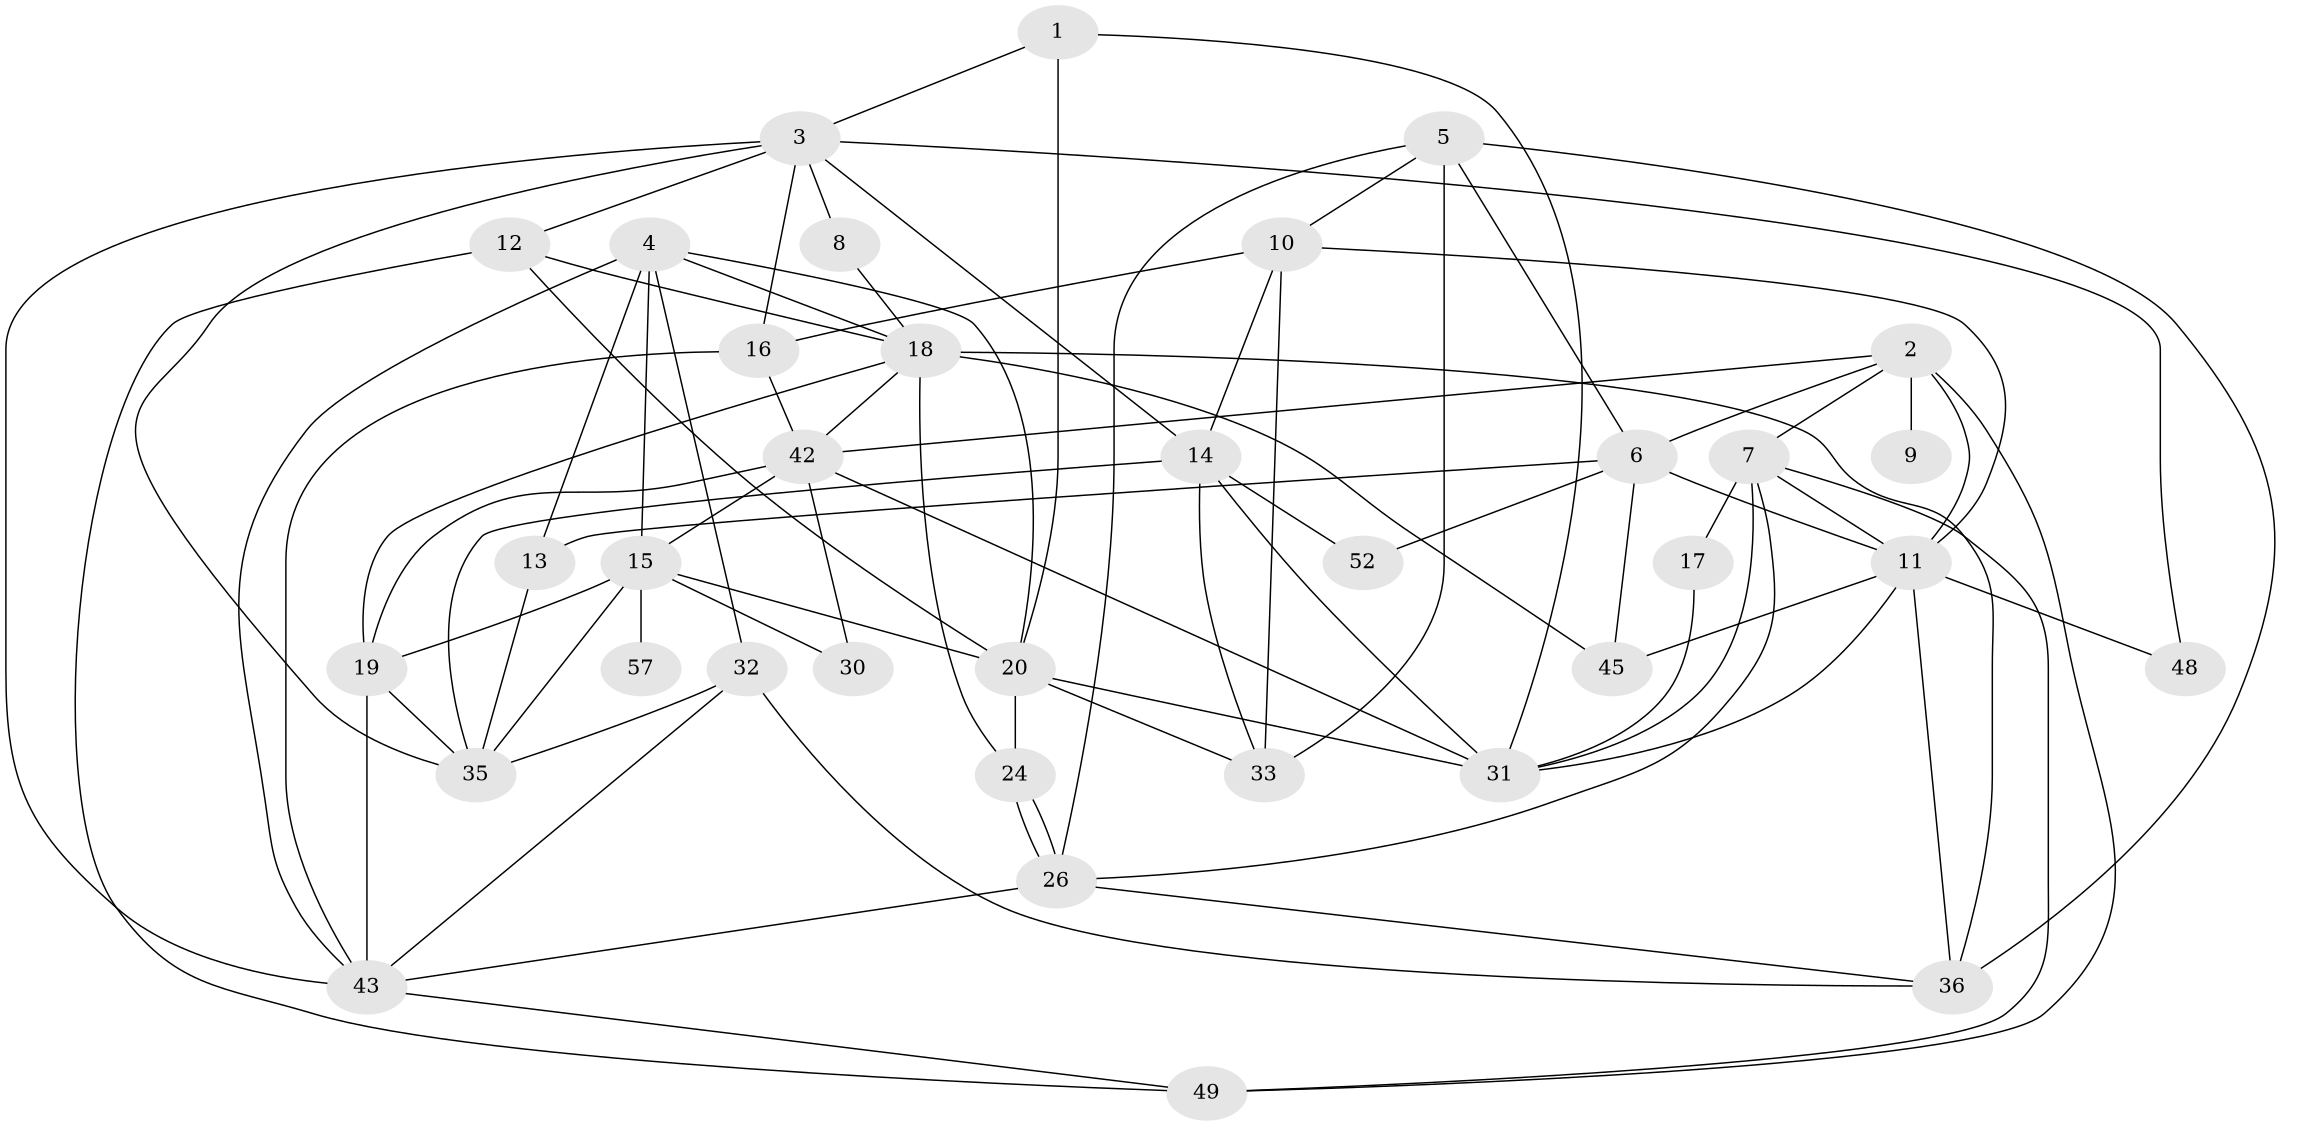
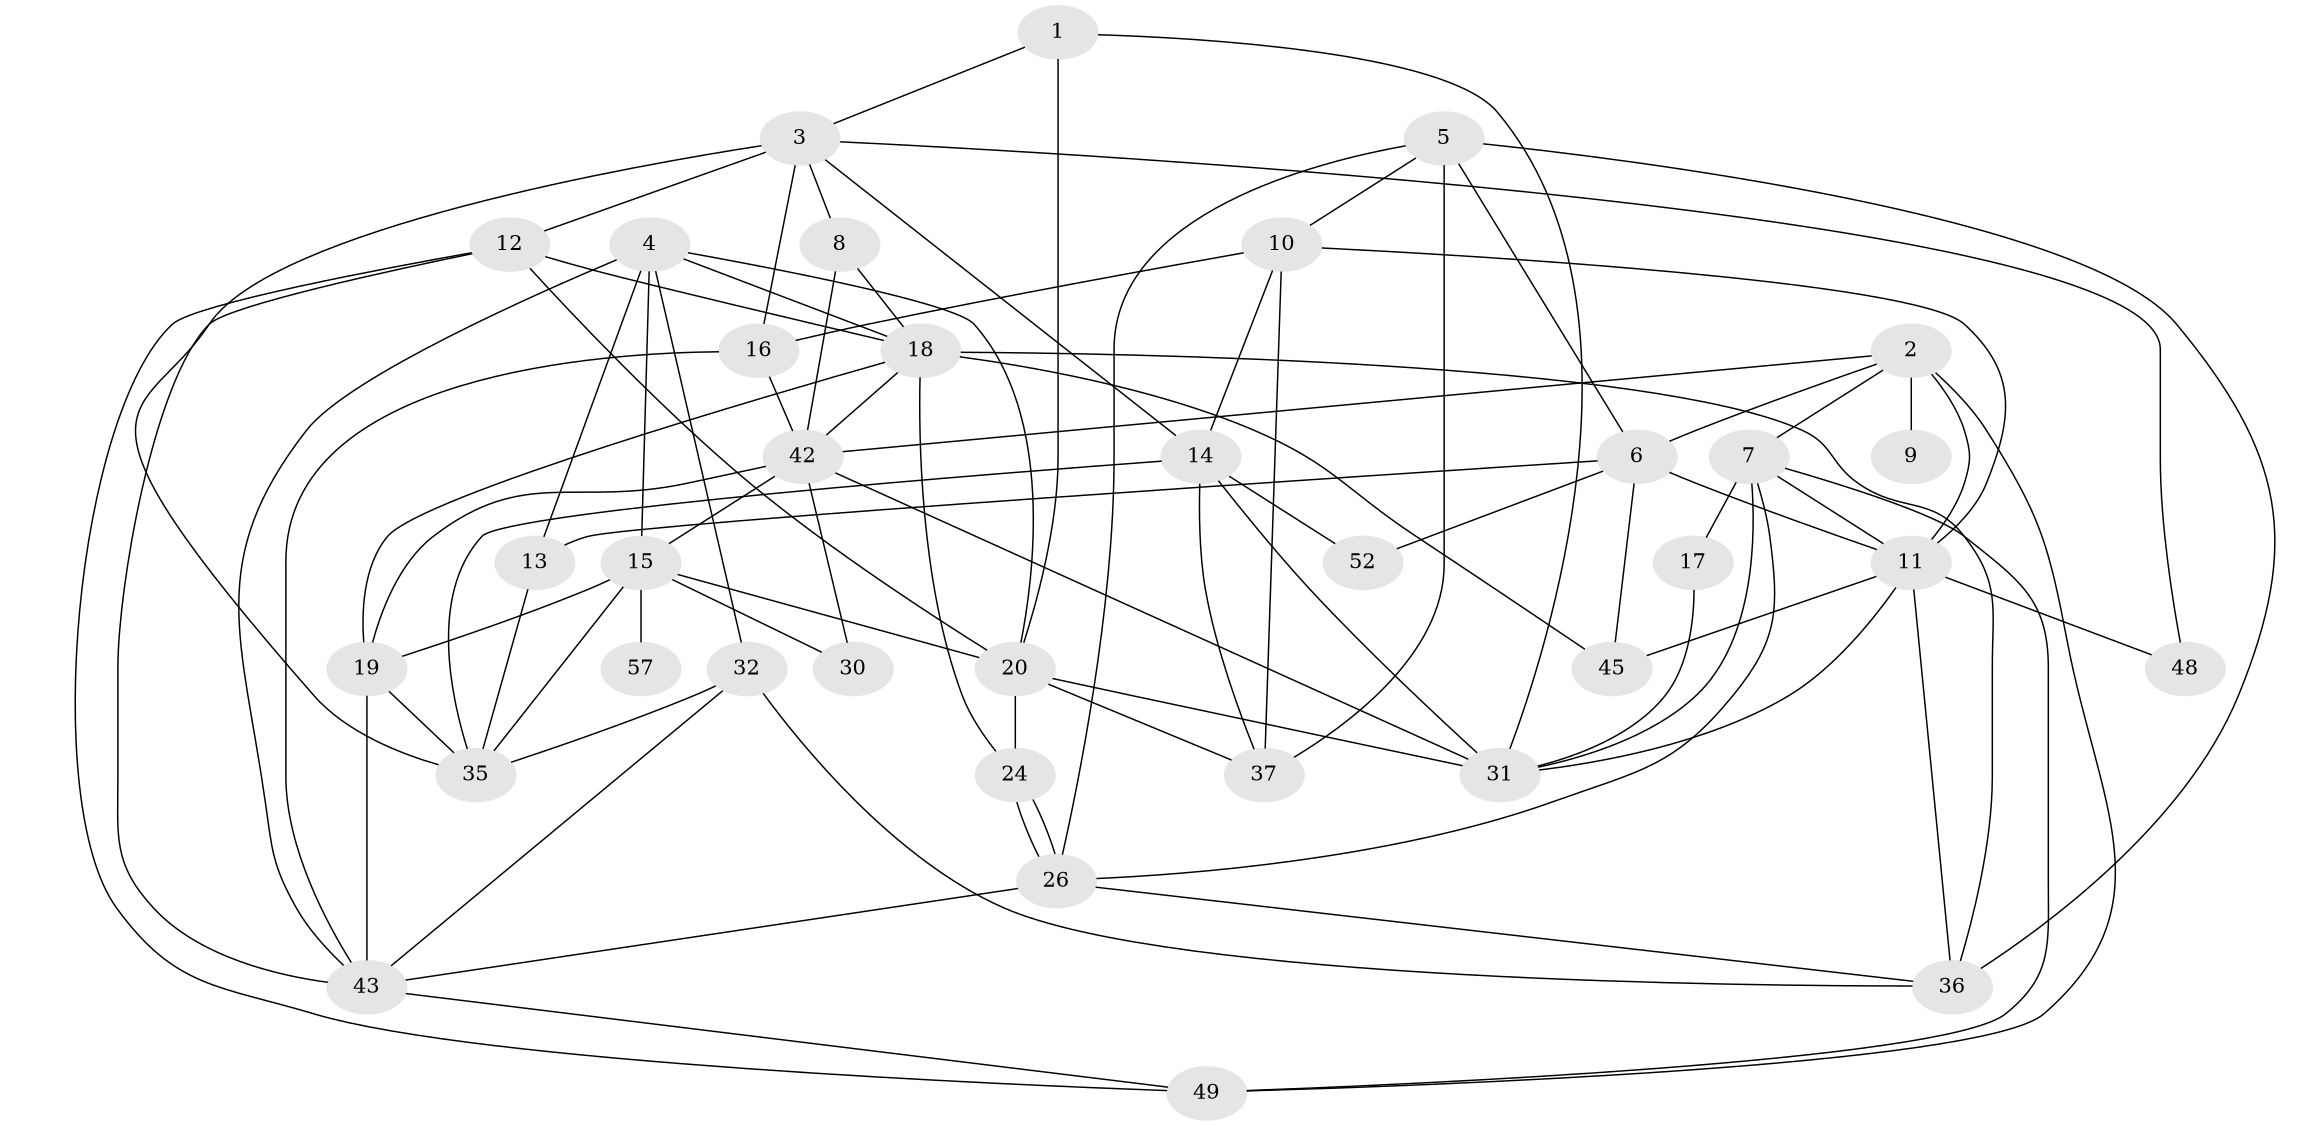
  graph {
    node [color=gray90 style=filled]
    3 [super="+38"]
    8
    12 [super="+27"]
    14 [super="+25"]
    16
    35 [super="+39"]
    48
    1
    20 [super="+44"]
    31 [super="+47"]
-   33
+   33 [label=37]
    24
    42 [super="+55"]
    2 [super="+46"]
    6 [super="+22"]
    7 [super="+53"]
    9
    11 [super="+29"]
    49 [super="+51"]
    13
    45
    52 [super="+58"]
    26 [super="+37"]
    17
    36 [super="+41"]
    15 [super="+21"]
    18 [super="+23"]
    43 [super="+54"]
    4 [super="+34"]
    32
    19 [super="+28"]
    30
    57
    5 [super="+50"]
    10 [super="+56"]
    3 -- 8
    3 -- 12
    3 -- 14
    3 -- 16
    3 -- 35
    3 -- 48
+   8 -- 42
    8 -- 18
    12 -- 20 [weight=2]
    12 -- 49
    12 -- 18
-   3 -- 43
+   12 -- 43
    14 -- 35
    14 -- 31
    14 -- 33
    14 -- 52 [weight=2]
    16 -- 42
    16 -- 43
    1 -- 3
    1 -- 20
    1 -- 31
    20 -- 31
    20 -- 33
    20 -- 24
    31 -- 42
    24 -- 26
    24 -- 26
    42 -- 15
    2 -- 42
    2 -- 6
    2 -- 7
    2 -- 9 [weight=2]
    2 -- 11
    2 -- 49
    6 -- 11
    6 -- 13
    6 -- 45
    6 -- 52
    7 -- 31
    7 -- 11
    7 -- 49
    7 -- 26
    7 -- 17
    11 -- 48
    11 -- 31
    11 -- 45
    11 -- 36
    13 -- 35
    26 -- 36
    26 -- 43
    17 -- 31
    15 -- 35
    15 -- 20
    15 -- 19
    15 -- 30
    15 -- 57
    18 -- 24
    18 -- 42
    18 -- 45
    18 -- 36 [weight=2]
    18 -- 19
    43 -- 49
    4 -- 20
    4 -- 13
    4 -- 15
    4 -- 18
    4 -- 43
    4 -- 32
    32 -- 35
    32 -- 36
    32 -- 43 [weight=2]
    19 -- 35
    19 -- 42
    19 -- 43
    30 -- 42 [weight=2]
    5 -- 33
    5 -- 6
    5 -- 26
    5 -- 36
    5 -- 10
    10 -- 14
    10 -- 16
    10 -- 33
    10 -- 11
  }
